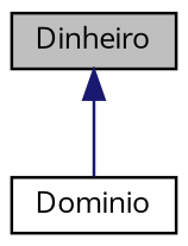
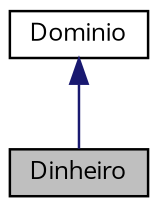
  digraph {
    fontname="Open Sans"
    node [color=black fontname="Open Sans" fontsize=10 shape=record style=filled]
    n1 [fillcolor=grey75 fontcolor=black height=0.2 label=Dinheiro width=0.4]
    n2 [fillcolor=white height=0.2 label=Dominio width=0.4]
-   n1 -> n2 [color=midnightblue dir=back fontname="Open Sans" fontsize=10 labelfontname=Helvetica labelfontsize=10 style=solid]
+   n2 -> n1 [color=midnightblue dir=back fontname="Open Sans" fontsize=10 labelfontname=Helvetica labelfontsize=10 style=solid]
  }
